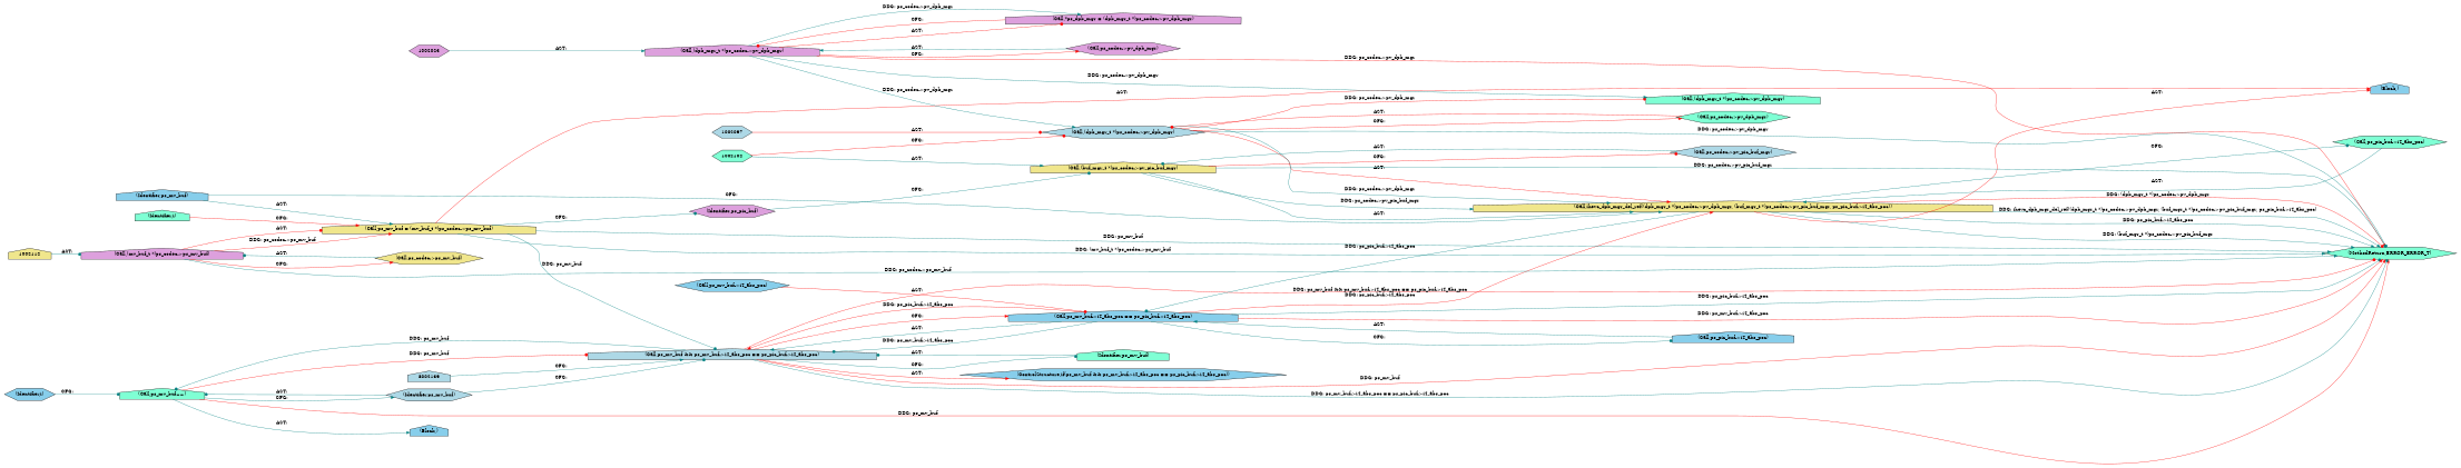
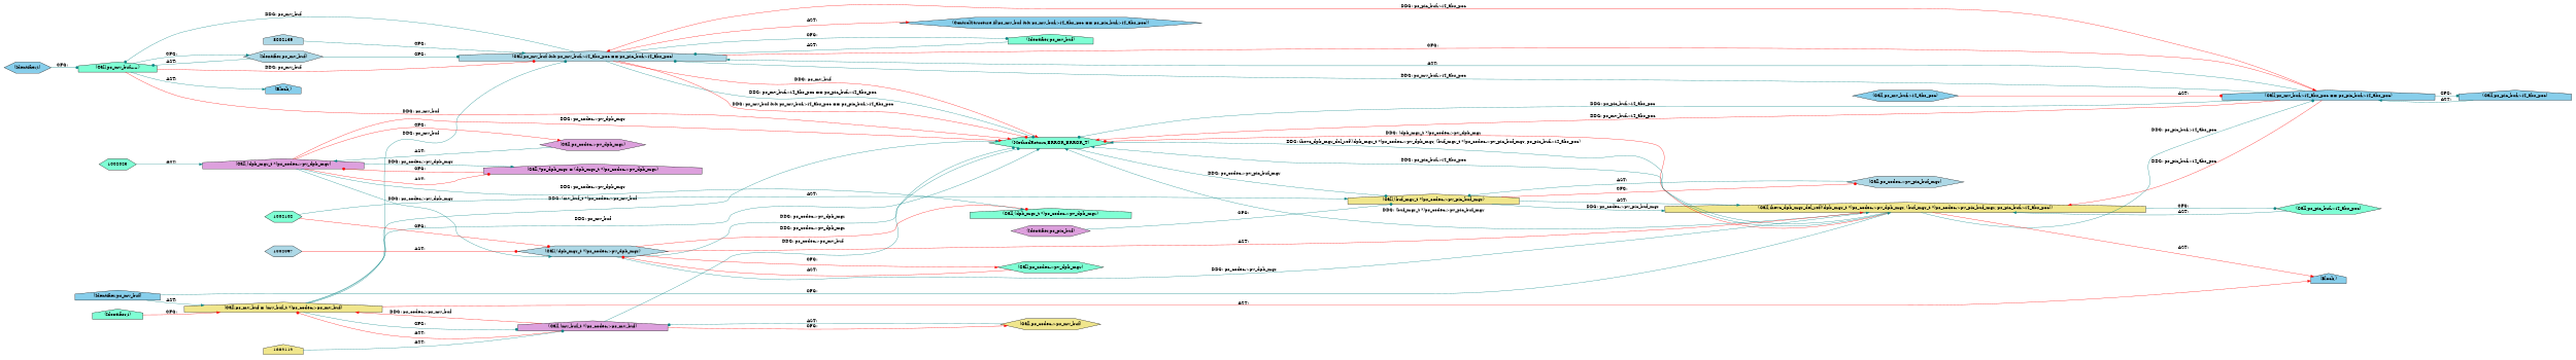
  digraph {
    rankdir=LR
    node [fillcolor=aquamarine shape=house style=filled]
    edge [arrowhead=normal color=teal]
    n1 [label="(Call,ps_mv_buf++)"]
    n2 [fillcolor=lightblue label="(Call,ps_mv_buf && ps_mv_buf->i4_abs_poc == ps_pic_buf->i4_abs_poc)"]
    n3 [label="(MethodReturn,ERROR_ERROR_T)" shape=hexagon]
    n4 [fillcolor=skyblue label="(Block,)"]
    n5 [fillcolor=lightblue label="(Identifier,ps_mv_buf)" shape=hexagon]
    n6 [fillcolor=skyblue label="(Call,ps_mv_buf->i4_abs_poc == ps_pic_buf->i4_abs_poc)"]
    n7 [fillcolor=skyblue label="(ControlStructure,if(ps_mv_buf && ps_mv_buf->i4_abs_poc == ps_pic_buf->i4_abs_poc))" shape=hexagon]
    n8 [label="(Identifier,ps_mv_buf)"]
    n9 [fillcolor=khaki label="(Call,ihevc_dpb_mgr_del_ref((dpb_mgr_t *)ps_codec->pv_dpb_mgr, (buf_mgr_t *)ps_codec->pv_pic_buf_mgr, ps_pic_buf->i4_abs_poc))"]
    n10 [fillcolor=skyblue label="(Call,ps_pic_buf->i4_abs_poc)"]
    n11 [fillcolor=khaki label="(Call,ps_mv_buf = (mv_buf_t *)ps_codec->ps_mv_buf)"]
    n12 [fillcolor=plum label="(Call,(mv_buf_t *)ps_codec->ps_mv_buf)"]
    n13 [fillcolor=skyblue label="(Block,)"]
    n14 [fillcolor=khaki label="(Call,ps_codec->ps_mv_buf)" shape=hexagon]
    n15 [label="(Call,ps_pic_buf->i4_abs_poc)" shape=hexagon]
    n16 [fillcolor=lightblue label="(Call,(dpb_mgr_t *)ps_codec->pv_dpb_mgr)" shape=hexagon]
    n17 [label="(Call,(dpb_mgr_t *)ps_codec->pv_dpb_mgr)"]
    n18 [label="(Call,ps_codec->pv_dpb_mgr)" shape=hexagon]
    n19 [fillcolor=plum label="(Call,(dpb_mgr_t *)ps_codec->pv_dpb_mgr)"]
    n20 [fillcolor=plum label="(Call,*ps_dpb_mgr = (dpb_mgr_t *)ps_codec->pv_dpb_mgr)"]
    n21 [fillcolor=plum label="(Call,ps_codec->pv_dpb_mgr)" shape=hexagon]
    n22 [fillcolor=khaki label="(Call,(buf_mgr_t *)ps_codec->pv_pic_buf_mgr)"]
    n23 [fillcolor=lightblue label="(Call,ps_codec->pv_pic_buf_mgr)" shape=hexagon]
    n24 [fillcolor=skyblue label="(Identifier,ps_mv_buf)"]
    n25 [label="(Identifier,i)"]
    n26 [fillcolor=plum label="(Identifier,ps_pic_buf)" shape=hexagon]
    n27 [fillcolor=skyblue label="(Identifier,i)" shape=hexagon]
    n28 [fillcolor=skyblue label="(Call,ps_mv_buf->i4_abs_poc)" shape=hexagon]
    n29 [fillcolor=lightblue label=8002139]
    1002112 [fillcolor=khaki]
    1002097 [fillcolor=lightblue shape=hexagon]
    1002102 [shape=hexagon]
-   1002023 [fillcolor=plum shape=hexagon]
+   1002023 [shape=hexagon]
    n1 -> n2 [arrowhead=dot color=red label="DDG: ps_mv_buf"]
    n1 -> n3 [color=red label="DDG: ps_mv_buf"]
    n1 -> n4 [label="AST: "]
    n1 -> n5 [label="CFG: "]
    n2 -> n1 [arrowhead=dot label="DDG: ps_mv_buf"]
    n2 -> n3 [color=red label="DDG: ps_mv_buf"]
    n2 -> n3 [arrowhead=dot label="DDG: ps_mv_buf->i4_abs_poc == ps_pic_buf->i4_abs_poc"]
    n2 -> n3 [arrowhead=dot color=red label="DDG: ps_mv_buf && ps_mv_buf->i4_abs_poc == ps_pic_buf->i4_abs_poc"]
    n2 -> n6 [color=red label="CFG: "]
    n2 -> n7 [color=red label="AST: "]
    n2 -> n8 [arrowhead=dot label="CFG: "]
    n5 -> n1 [arrowhead=dot label="AST: "]
    n5 -> n2 [arrowhead=dot label="CFG: "]
    n6 -> n2 [label="AST: "]
    n6 -> n2 [arrowhead=dot label="DDG: ps_mv_buf->i4_abs_poc"]
    n6 -> n2 [color=red label="DDG: ps_pic_buf->i4_abs_poc"]
    n6 -> n3 [arrowhead=dot label="DDG: ps_pic_buf->i4_abs_poc"]
    n6 -> n3 [color=red label="DDG: ps_mv_buf->i4_abs_poc"]
    n6 -> n9 [color=red label="DDG: ps_pic_buf->i4_abs_poc"]
    n6 -> n10 [arrowhead=dot label="CFG: "]
    n8 -> n2 [arrowhead=dot label="AST: "]
    n9 -> n3 [label="DDG: ps_pic_buf->i4_abs_poc"]
    n9 -> n3 [label="DDG: (buf_mgr_t *)ps_codec->pv_pic_buf_mgr"]
    n9 -> n3 [arrowhead=dot color=red label="DDG: (dpb_mgr_t *)ps_codec->pv_dpb_mgr"]
    n9 -> n3 [label="DDG: ihevc_dpb_mgr_del_ref((dpb_mgr_t *)ps_codec->pv_dpb_mgr, (buf_mgr_t *)ps_codec->pv_pic_buf_mgr, ps_pic_buf->i4_abs_poc)"]
    n9 -> n6 [arrowhead=dot label="DDG: ps_pic_buf->i4_abs_poc"]
    n9 -> n13 [color=red label="AST: "]
    n9 -> n15 [arrowhead=dot label="CFG: "]
    n10 -> n6 [label="AST: "]
    n11 -> n2 [arrowhead=dot label="DDG: ps_mv_buf"]
    n11 -> n3 [label="DDG: (mv_buf_t *)ps_codec->ps_mv_buf"]
    n11 -> n3 [label="DDG: ps_mv_buf"]
-   n11 -> n26 [arrowhead=dot label="CFG: "]
+   n11 -> n12 [arrowhead=dot label="CFG: "]
    n11 -> n13 [color=red label="AST: "]
-   n12 -> n3 [label="DDG: ps_codec->ps_mv_buf"]
+   n12 -> n3 [arrowhead=dot label="DDG: ps_codec->ps_mv_buf"]
    n12 -> n11 [arrowhead=dot color=red label="AST: "]
    n12 -> n11 [color=red label="DDG: ps_codec->ps_mv_buf"]
    n12 -> n14 [color=red label="CFG: "]
    n14 -> n12 [arrowhead=dot label="AST: "]
    n15 -> n9 [label="AST: "]
    n16 -> n3 [arrowhead=dot label="DDG: ps_codec->pv_dpb_mgr"]
    n16 -> n9 [color=red label="AST: "]
    n16 -> n9 [label="DDG: ps_codec->pv_dpb_mgr"]
    n16 -> n17 [arrowhead=dot color=red label="DDG: ps_codec->pv_dpb_mgr"]
    n16 -> n18 [color=red label="CFG: "]
    n18 -> n16 [arrowhead=dot color=red label="AST: "]
    n19 -> n3 [color=red label="DDG: ps_codec->pv_dpb_mgr"]
    n19 -> n16 [label="DDG: ps_codec->pv_dpb_mgr"]
    n19 -> n17 [label="DDG: ps_codec->pv_dpb_mgr"]
    n19 -> n20 [arrowhead=dot color=red label="AST: "]
    n19 -> n20 [label="DDG: ps_codec->pv_dpb_mgr"]
    n19 -> n21 [color=red label="CFG: "]
    n20 -> n19 [arrowhead=dot color=red label="CFG: "]
    n21 -> n19 [label="AST: "]
-   n22 -> n3 [arrowhead=dot label="DDG: ps_codec->pv_pic_buf_mgr"]
+   n3 -> n22 [arrowhead=dot label="DDG: ps_codec->pv_pic_buf_mgr"]
    n22 -> n9 [label="AST: "]
    n22 -> n9 [label="DDG: ps_codec->pv_pic_buf_mgr"]
    n22 -> n23 [arrowhead=dot color=red label="CFG: "]
    n23 -> n22 [arrowhead=dot label="AST: "]
    n24 -> n9 [label="CFG: "]
    n24 -> n11 [label="AST: "]
    n25 -> n11 [color=red label="CFG: "]
    n26 -> n22 [arrowhead=dot label="CFG: "]
    n27 -> n1 [arrowhead=dot label="CFG: "]
    n28 -> n6 [arrowhead=dot color=red label="AST: "]
    n29 -> n2 [label="CFG: "]
    1002112 -> n12 [arrowhead=dot label="AST: "]
    1002097 -> n16 [arrowhead=dot color=red label="AST: "]
    1002102 -> n16 [arrowhead=dot color=red label="CFG: "]
    1002102 -> n22 [label="AST: "]
    1002023 -> n19 [label="AST: "]
  }
